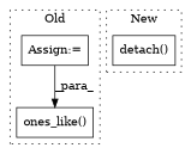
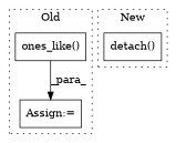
  digraph {
    node [a=75 shape=box]
    n1 [l="16,1" label="ones_like()" s="1540,1558"]
    n2 [a=68 l=3 label="Assign:=" s=1537]
    n3 [l=28 label="detach()" s=1595]
    subgraph cluster_1 {
      label=Old
      style=dotted
      n1
      n2
    }
    subgraph cluster_2 {
      label=New
      style=dotted
      n3
    }
-   n2 -> n1 [label=_para_]
+   n1 -> n2 [label=_para_]
  }
